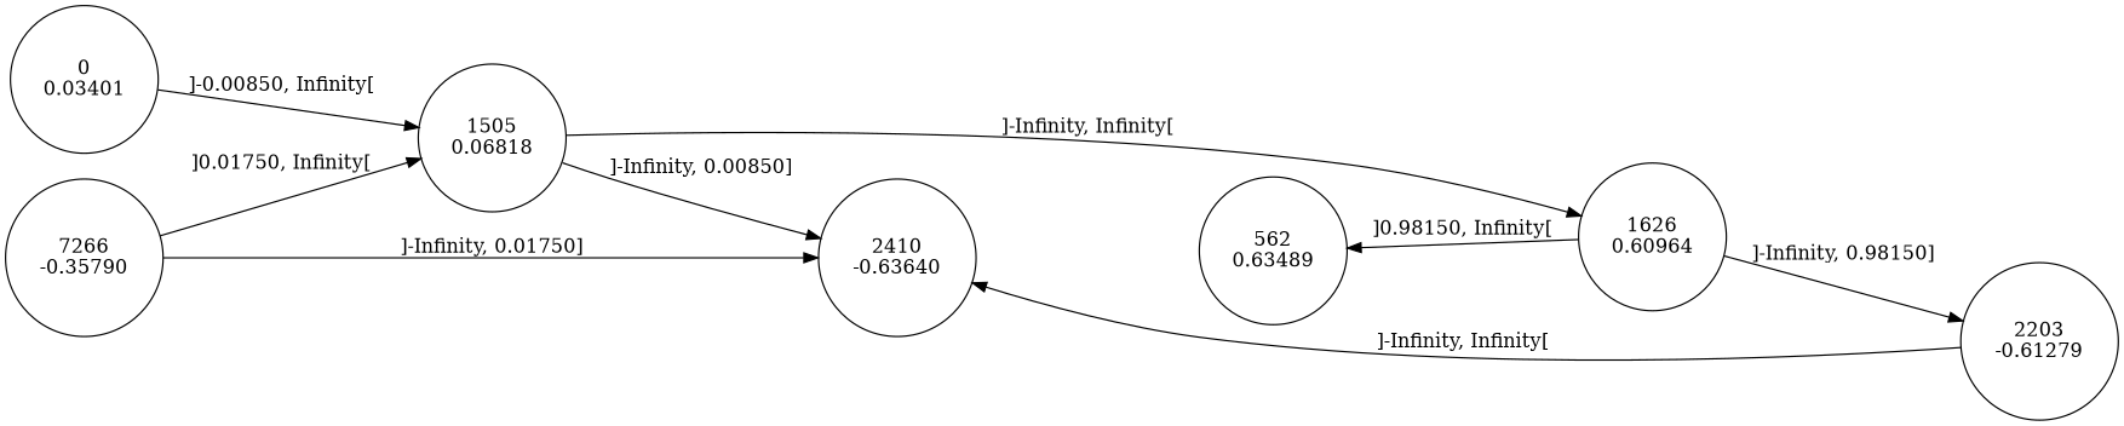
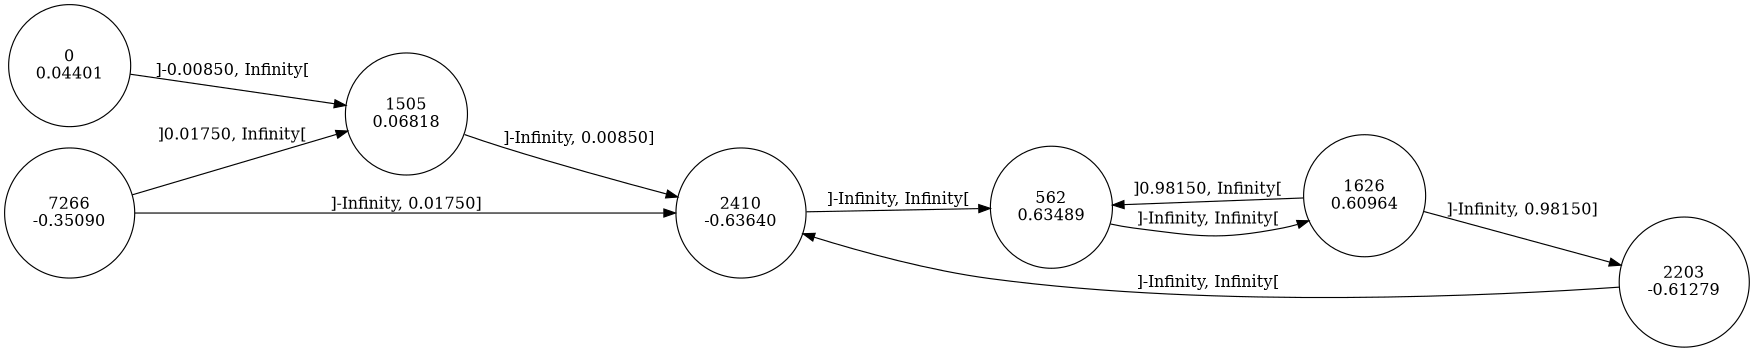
  digraph {
    rankdir=LR
    node [shape=circle]
-   n1 [label="0\n0.03401"]
+   n1 [label="0\n0.04401"]
    n2 [label="1505\n0.06818"]
    n3 [label="2410\n-0.63640"]
    n4 [label="562\n0.63489"]
    n5 [label="1626\n0.60964"]
    n6 [label="2203\n-0.61279"]
-   n7 [label="7266\n-0.35790"]
+   n7 [label="7266\n-0.35090"]
    n1 -> n2 [label="]-0.00850, Infinity["]
    n2 -> n3 [label="]-Infinity, 0.00850]"]
-   n2 -> n5 [label="]-Infinity, Infinity["]
+   n3 -> n4 [label="]-Infinity, Infinity["]
+   n4 -> n5 [label="]-Infinity, Infinity["]
    n5 -> n4 [label="]0.98150, Infinity["]
    n5 -> n6 [label="]-Infinity, 0.98150]"]
    n6 -> n3 [label="]-Infinity, Infinity["]
    n7 -> n2 [label="]0.01750, Infinity["]
    n7 -> n3 [label="]-Infinity, 0.01750]"]
  }
